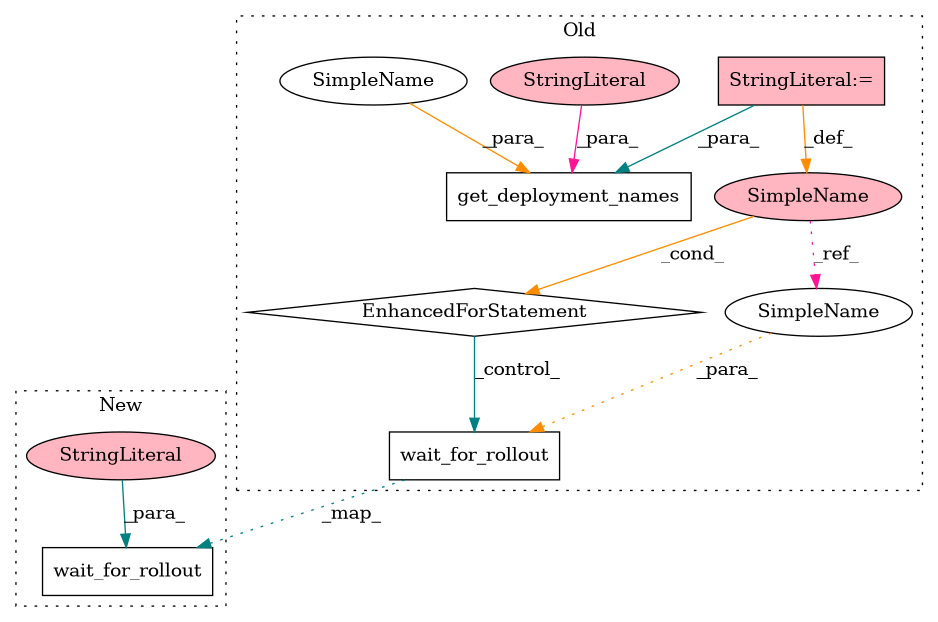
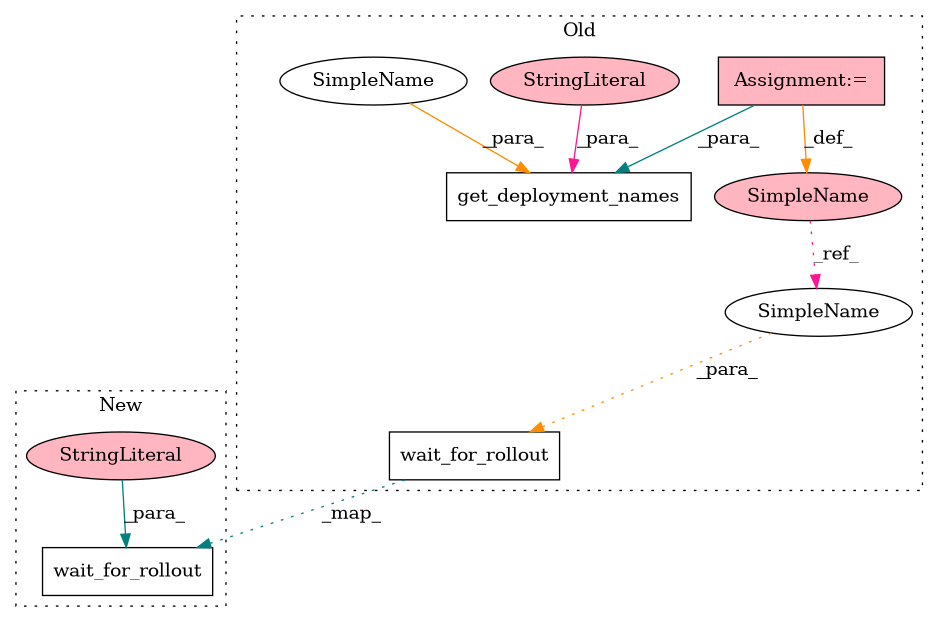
  digraph {
    node [a=32 fillcolor=white l="17,1" s="1402,1520" shape=ellipse style=filled]
    edge [color=teal style=solid]
    n1 [label=wait_for_rollout s="1530,1572" shape=box]
    n2 [l="21,1" label=get_deployment_names s="1477,1519" shape=box]
-   n3 [a=70 l="53,2" label=EnhancedForStatement shape=diamond]
    n4 [a=42 fillcolor=lightpink l=15 label=SimpleName s=1459]
    n5 [a=45 fillcolor=lightpink l=11 label=StringLiteral s=1498]
-   n6 [a=7 fillcolor=lightpink l="53,2" label="StringLiteral:=" shape=box]
+   n6 [a=7 fillcolor=lightpink l="53,2" label="Assignment:=" shape=box]
    n7 [a=42 l=9 label=SimpleName s=1510]
    n8 [a=42 l=15 label=SimpleName s=1547]
    n9 [label=wait_for_rollout s="1264,1302" shape=box]
    n10 [a=45 fillcolor=lightpink l=11 label=StringLiteral s=1281]
    subgraph cluster_1 {
      label=Old
      style=dotted
      n1
      n2
-     n3
      n4
      n5
      n6
      n7
      n8
    }
    subgraph cluster_2 {
      label=New
      style=dotted
      n9
      n10
    }
    n1 -> n9 [label=_map_ style=dotted]
-   n3 -> n1 [label=_control_]
-   n4 -> n3 [color=darkorange label=_cond_]
    n4 -> n8 [color=deeppink label=_ref_ style=dotted]
    n5 -> n2 [color=deeppink label=_para_]
    n6 -> n2 [label=_para_]
    n6 -> n4 [color=darkorange label=_def_]
    n7 -> n2 [color=darkorange label=_para_]
    n8 -> n1 [color=darkorange label=_para_ style=dotted]
    n10 -> n9 [label=_para_]
  }
